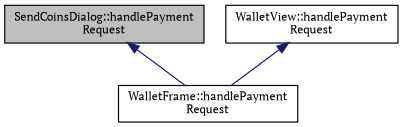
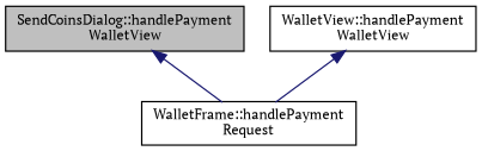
  digraph {
    fontname="PT Serif"
    rankdir=TB
    node [color=black fillcolor=white fontname="PT Serif" fontsize=10 shape=record style=filled]
    edge [color=midnightblue dir=back fontname="PT Serif" fontsize=10 labelfontname=Helvetica labelfontsize=10 style=solid]
-   n1 [fillcolor=grey75 fontcolor=black height=0.2 label="SendCoinsDialog::handlePayment\lRequest" width=0.4]
+   n1 [fillcolor=grey75 fontcolor=black height=0.2 label="SendCoinsDialog::handlePayment\lWalletView" width=0.4]
    n2 [height=0.2 label="WalletFrame::handlePayment\lRequest" width=0.4]
-   n3 [height=0.2 label="WalletView::handlePayment\lRequest" width=0.4]
+   n3 [height=0.2 label="WalletView::handlePayment\lWalletView" width=0.4]
    n1 -> n2
    n3 -> n2
  }
